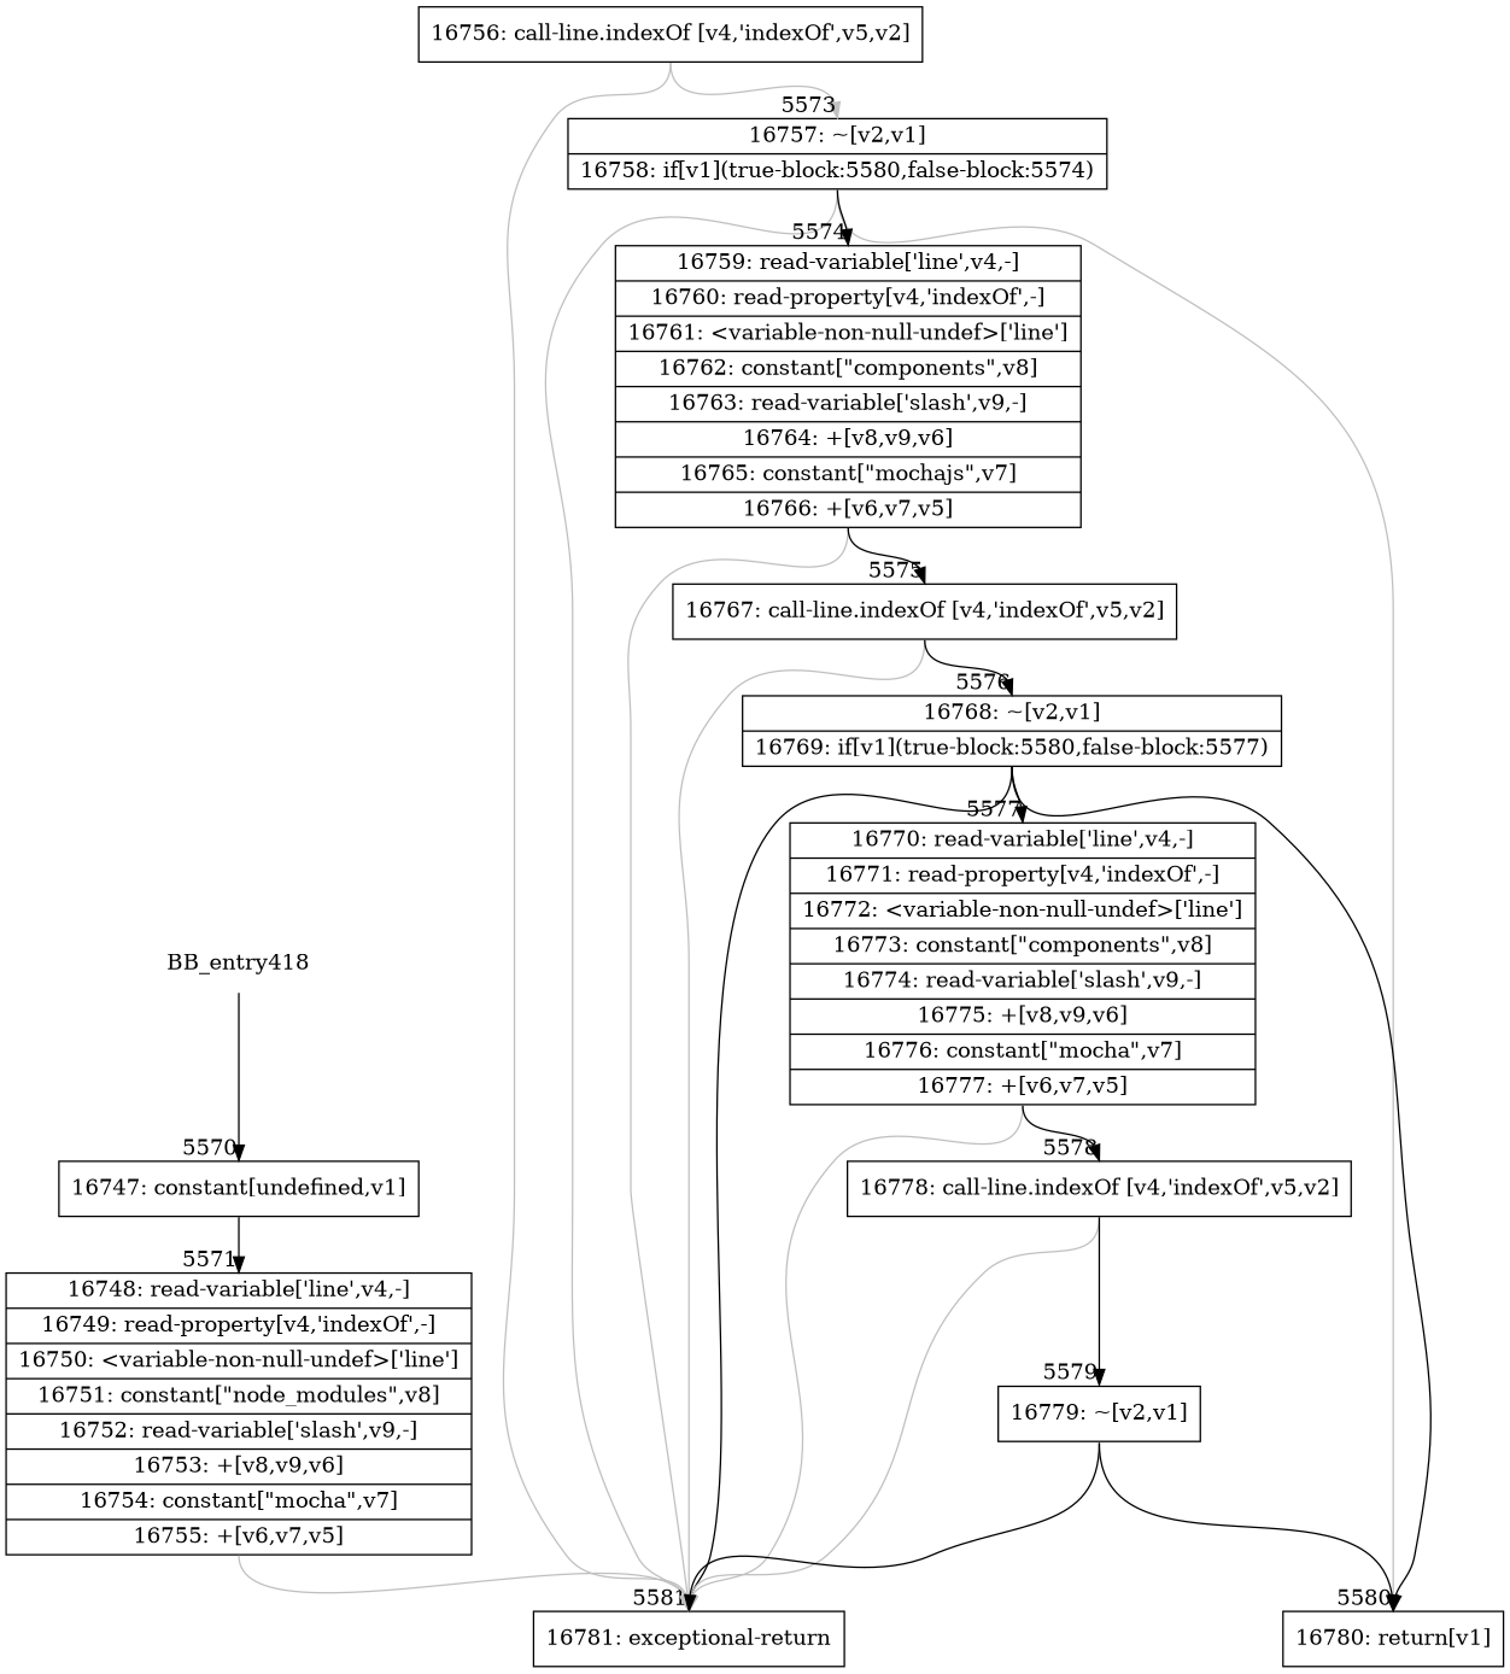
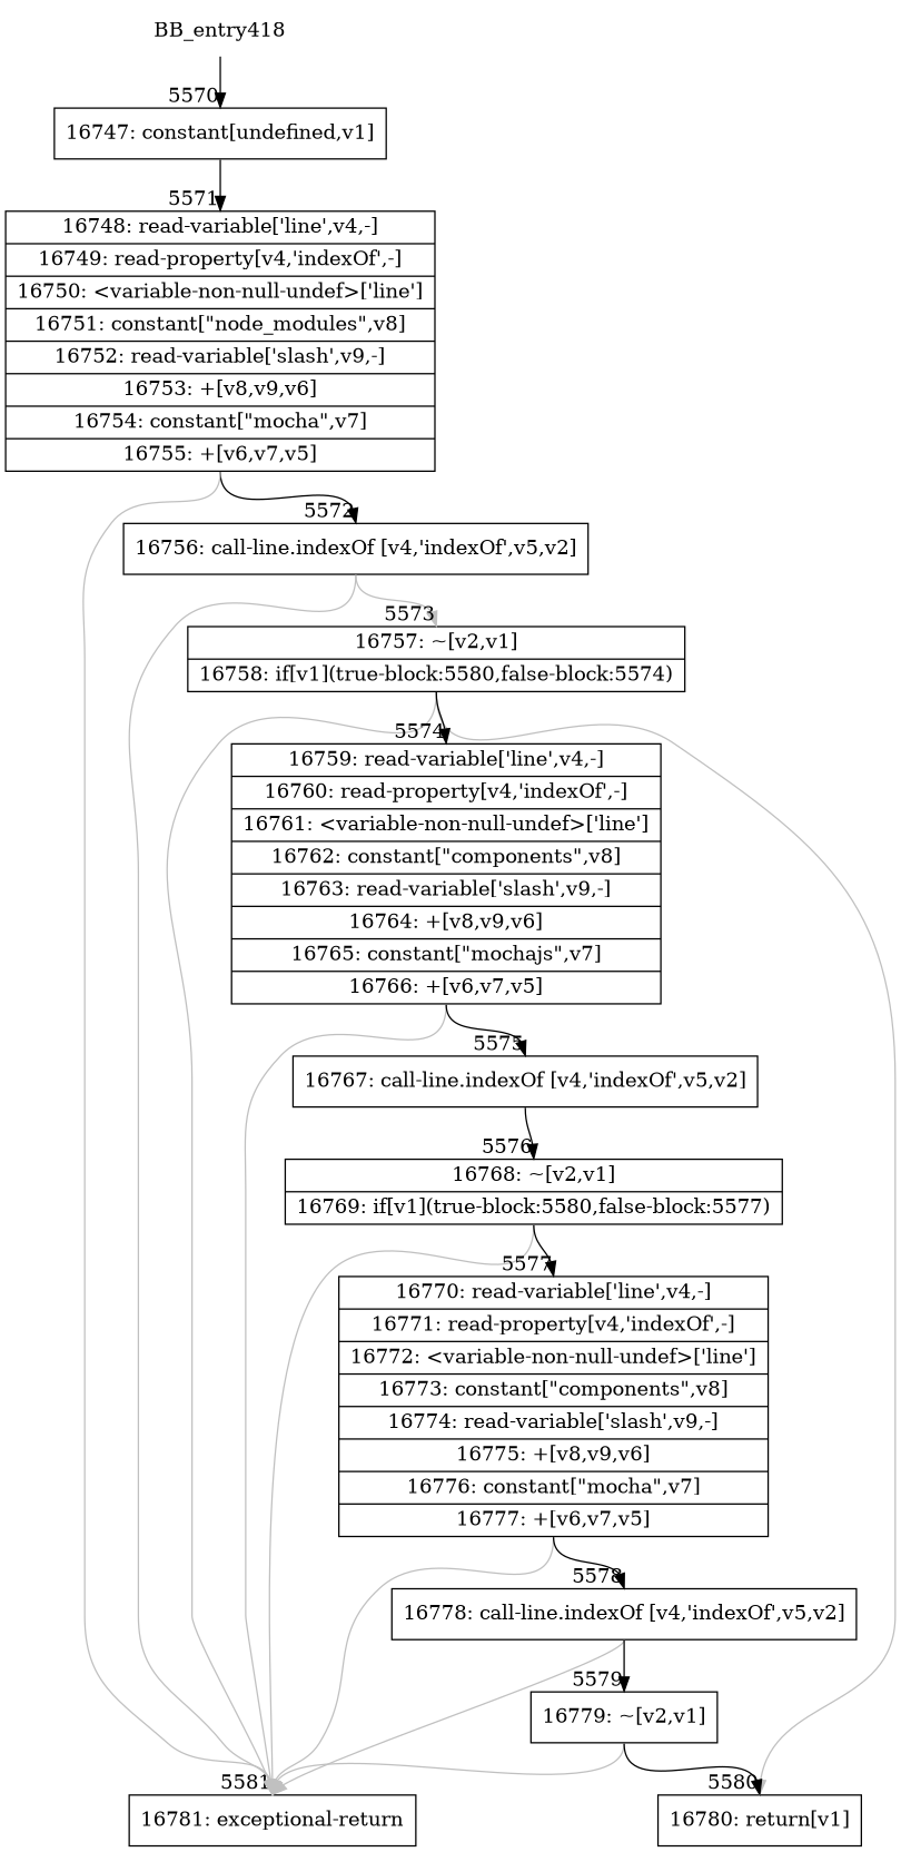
  digraph {
    rankdir=TD
    node [shape=record]
    edge [headport=n tailport=s]
    n1 [label=BB_entry418 shape=none]
    n2 [label="{16747: constant[undefined,v1]}"]
    n3 [label="{16748: read-variable['line',v4,-]|16749: read-property[v4,'indexOf',-]|16750: \<variable-non-null-undef\>['line']|16751: constant[\"node_modules\",v8]|16752: read-variable['slash',v9,-]|16753: +[v8,v9,v6]|16754: constant[\"mocha\",v7]|16755: +[v6,v7,v5]}"]
    n4 [label="{16756: call-line.indexOf [v4,'indexOf',v5,v2]}"]
    n5 [label="{16781: exceptional-return}"]
    n6 [label="{16757: ~[v2,v1]|16758: if[v1](true-block:5580,false-block:5574)}"]
    n7 [label="{16780: return[v1]}"]
    n8 [label="{16759: read-variable['line',v4,-]|16760: read-property[v4,'indexOf',-]|16761: \<variable-non-null-undef\>['line']|16762: constant[\"components\",v8]|16763: read-variable['slash',v9,-]|16764: +[v8,v9,v6]|16765: constant[\"mochajs\",v7]|16766: +[v6,v7,v5]}"]
    n9 [label="{16767: call-line.indexOf [v4,'indexOf',v5,v2]}"]
    n10 [label="{16768: ~[v2,v1]|16769: if[v1](true-block:5580,false-block:5577)}"]
    n11 [label="{16770: read-variable['line',v4,-]|16771: read-property[v4,'indexOf',-]|16772: \<variable-non-null-undef\>['line']|16773: constant[\"components\",v8]|16774: read-variable['slash',v9,-]|16775: +[v8,v9,v6]|16776: constant[\"mocha\",v7]|16777: +[v6,v7,v5]}"]
    n12 [label="{16778: call-line.indexOf [v4,'indexOf',v5,v2]}"]
    n13 [label="{16779: ~[v2,v1]}"]
    n1 -> n2 [headlabel="    5570"]
    n2 -> n3 [headlabel="      5571"]
+   n3 -> n4 [headlabel="      5572"]
    n3 -> n5 [color=gray headlabel="      5581"]
    n4 -> n5 [color=gray]
    n4 -> n6 [color=gray headlabel="      5573"]
    n6 -> n5 [color=gray]
    n6 -> n7 [color=gray headlabel="      5580"]
    n6 -> n8 [headlabel="      5574"]
    n8 -> n5 [color=gray]
    n8 -> n9 [headlabel="      5575"]
-   n9 -> n5 [color=gray]
    n9 -> n10 [headlabel="      5576"]
-   n10 -> n5 [color=black]
-   n10 -> n7
+   n10 -> n5 [color=gray]
    n10 -> n11 [headlabel="      5577"]
    n11 -> n5 [color=gray]
    n11 -> n12 [headlabel="      5578"]
    n12 -> n5 [color=gray]
    n12 -> n13 [headlabel="      5579"]
-   n13 -> n5 [color=black]
+   n13 -> n5 [color=gray]
    n13 -> n7
  }
